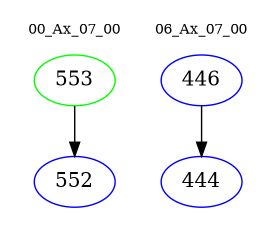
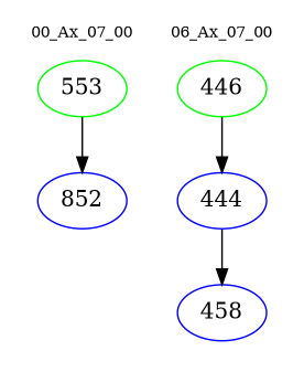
  digraph {
    node [color=blue]
    edge [color=black]
    n1 [color=green label=553]
-   n2 [label=552]
-   n3 [label=446]
+   n2 [label=852]
+   n3 [color=green label=446]
    n4 [label=444]
+   n5 [label=458]
    subgraph cluster_1 {
      color=white
      fontsize=10
      label="00_Ax_07_00"
      n1
      n2
    }
    subgraph cluster_2 {
      color=white
      fontsize=10
      label="06_Ax_07_00"
      n3
      n4
+     n5
    }
    n1 -> n2
    n3 -> n4
+   n4 -> n5
  }
